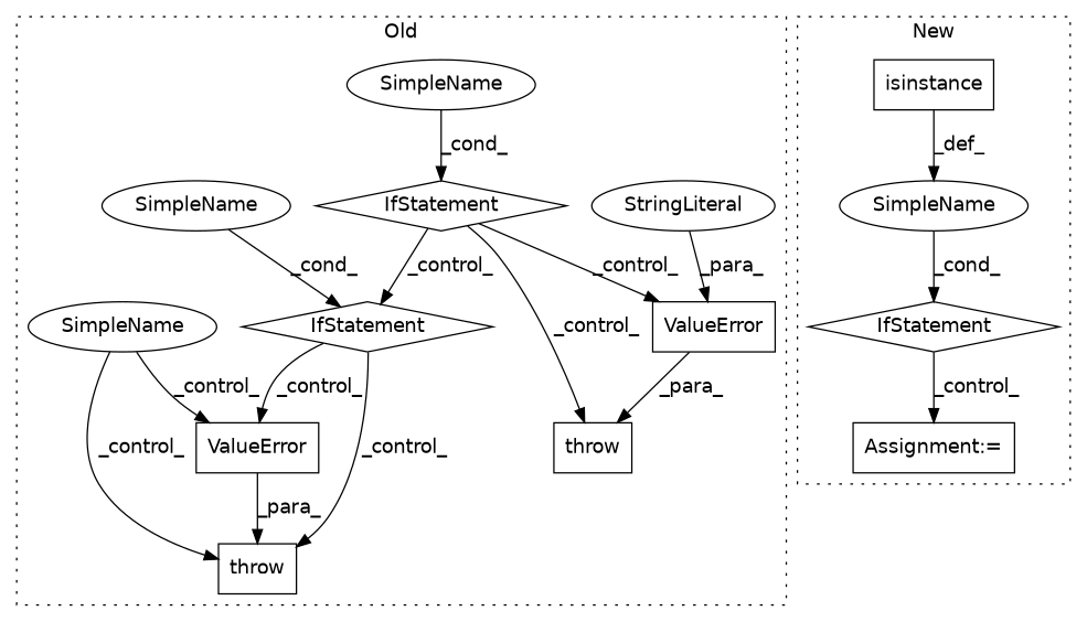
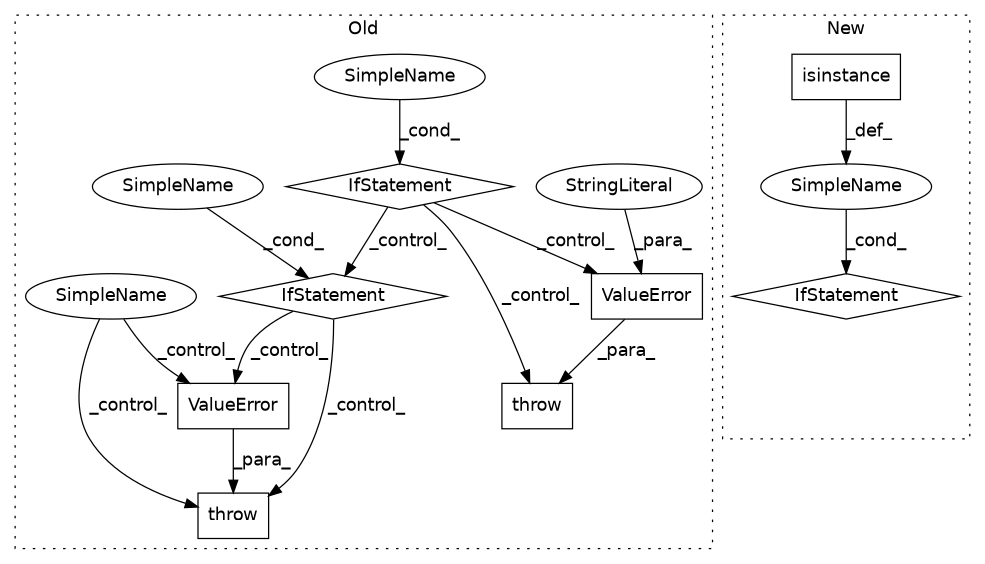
  digraph {
    fontname="DejaVu Sans"
    node [a=42 shape=box fontname="DejaVu Sans"]
    edge [fontname="DejaVu Sans"]
    n1 [a=53 l=6 label=throw s=42099]
    n2 [a=25 l="4,2" label=IfStatement s="42059,42089" shape=diamond]
    n3 [label=SimpleName shape=ellipse]
    n4 [a=32 l="11,1" label=ValueError s="42105,42160"]
    n5 [a=25 l="4,2" label=IfStatement s="42173,42203" shape=diamond]
    n6 [a=32 l="11,1" label=ValueError s="42367,42443"]
    n7 [label=SimpleName shape=ellipse]
    n8 [a=45 l=44 label=StringLiteral s=42116 shape=ellipse]
    n9 [a=53 l=6 label=throw s=42361]
    n10 [label=SimpleName shape=ellipse]
    n11 [a=32 l="11,1" label=isinstance s="29336,29359"]
    n12 [a=25 l="4,2" label=IfStatement s="29332,29360" shape=diamond]
    n13 [label=SimpleName shape=ellipse]
-   n14 [a=7 l=14 label="Assignment:=" s=29383]
    subgraph cluster_1 {
      label=Old
      style=dotted
      n1
      n2
      n3
      n4
      n5
      n6
      n7
      n8
      n9
      n10
    }
    subgraph cluster_2 {
      label=New
      style=dotted
      n11
      n12
      n13
-     n14
    }
    n2 -> n1 [label=_control_]
    n2 -> n4 [label=_control_]
    n2 -> n5 [label=_control_]
    n3 -> n2 [label=_cond_]
    n4 -> n1 [label=_para_]
    n5 -> n6 [label=_control_]
    n5 -> n9 [label=_control_]
    n6 -> n9 [label=_para_]
    n7 -> n5 [label=_cond_]
    n8 -> n4 [label=_para_]
    n10 -> n6 [label=_control_]
    n10 -> n9 [label=_control_]
    n11 -> n13 [label=_def_]
-   n12 -> n14 [label=_control_]
    n13 -> n12 [label=_cond_]
  }
